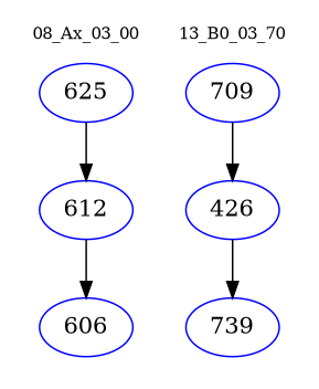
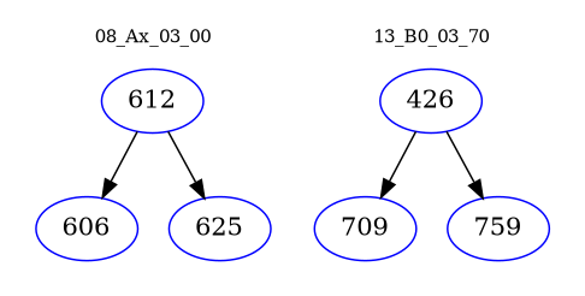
  digraph {
    node [color=blue]
    edge [color=black]
    n1 [label=612]
    n2 [label=606]
    n3 [label=625]
    n4 [label=426]
    n5 [label=709]
-   n6 [label=739]
+   n6 [label=759]
    subgraph cluster_1 {
      color=white
      fontsize=10
      label="08_Ax_03_00"
      n1
      n2
      n3
    }
    subgraph cluster_2 {
      color=white
      fontsize=10
      label="13_B0_03_70"
      n4
      n5
      n6
    }
    n1 -> n2
-   n3 -> n1
-   n5 -> n4
+   n1 -> n3
+   n4 -> n5
    n4 -> n6
  }
